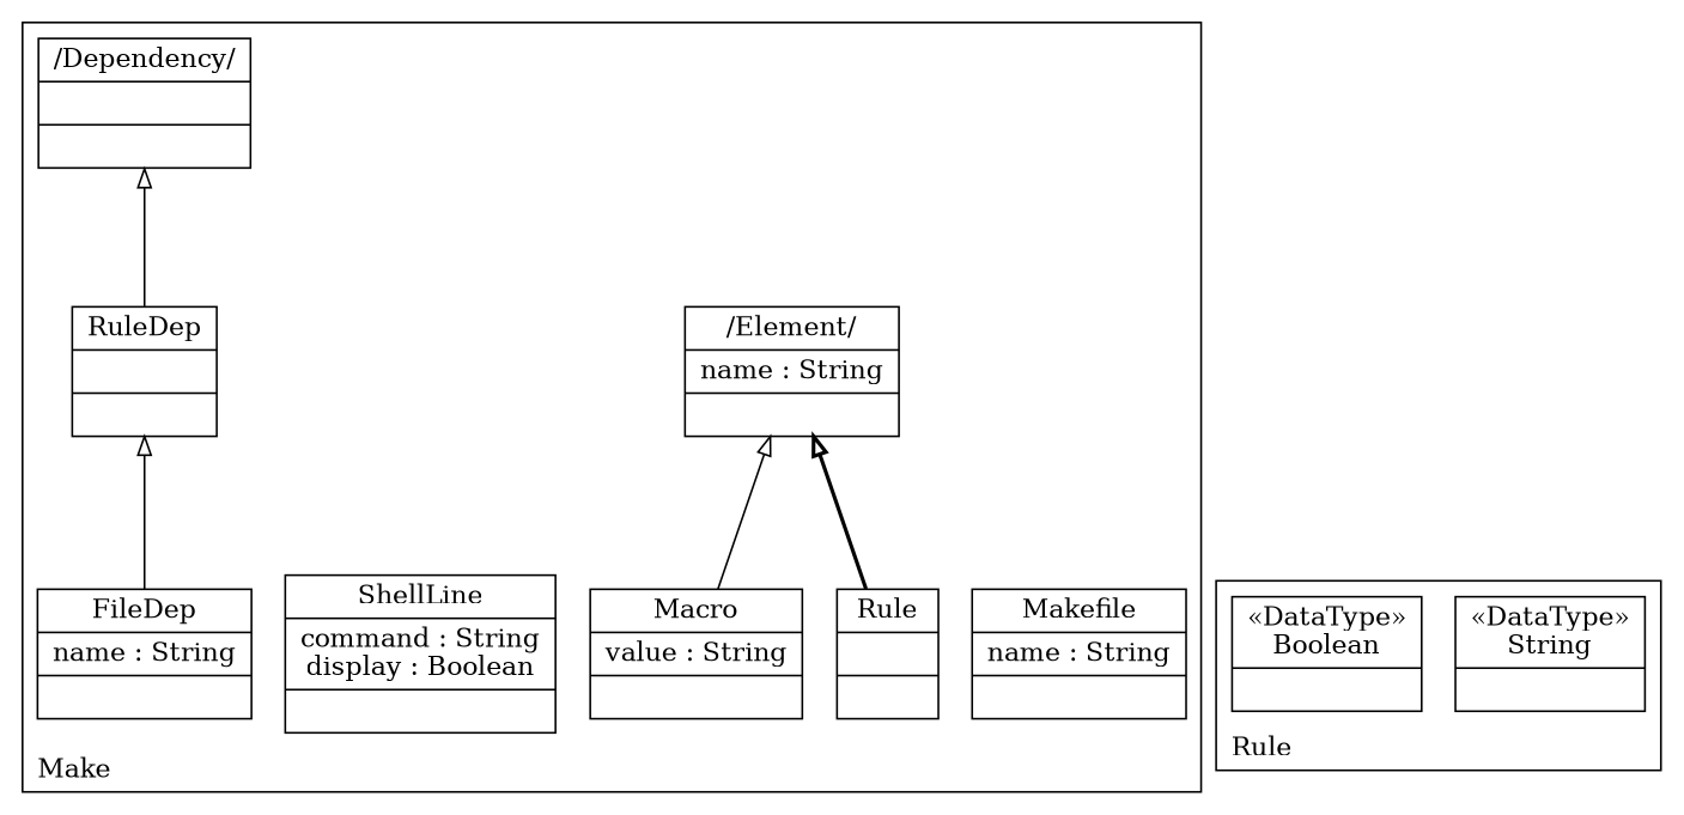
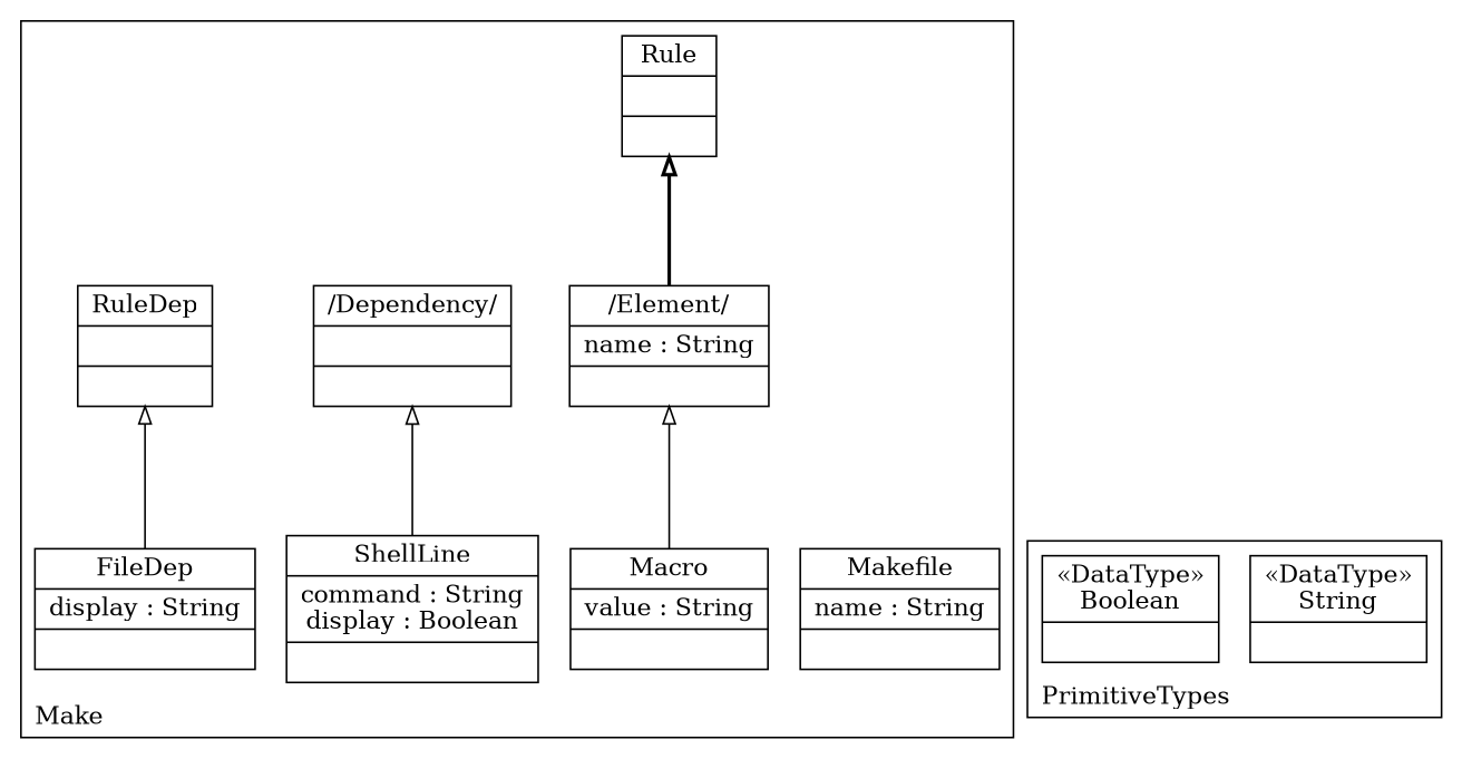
  digraph {
    compound=true
    labeljust=l
    labelloc=t
    nodeSep=0.75
    rankdir=BT
    node [shape=record]
    edge [arrowhead=onormal constraint=true group=Element minlen=2 style=solid]
    n1 [label="{Makefile|name : String| }"]
    n2 [label="{/Element/|name : String| }"]
    n3 [label="{Rule| | }"]
    n4 [label="{Macro|value : String| }"]
    n5 [label="{ShellLine|command : String\ndisplay : Boolean| }"]
    n6 [label="{/Dependency/| | }"]
    n7 [label="{RuleDep| | }"]
-   n8 [label="{FileDep|name : String| }"]
+   n8 [label="{FileDep|display : String| }"]
    n9 [label="{&#171;DataType&#187;\nString|}"]
    n10 [label="{&#171;DataType&#187;\nBoolean|}"]
    subgraph cluster_1 {
      color=black
      label=Make
      n1
      n2
      n3
      n4
      n5
      n6
      n7
      n8
    }
    subgraph cluster_2 {
      color=black
-     label=Rule
+     label=PrimitiveTypes
      n9
      n10
    }
-   n3 -> n2 [style=bold]
+   n2 -> n3 [style=bold]
    n4 -> n2
-   n7 -> n6 [group=Dependency]
+   n5 -> n6 [group=Dependency]
    n8 -> n7 [group=Dependency]
  }
